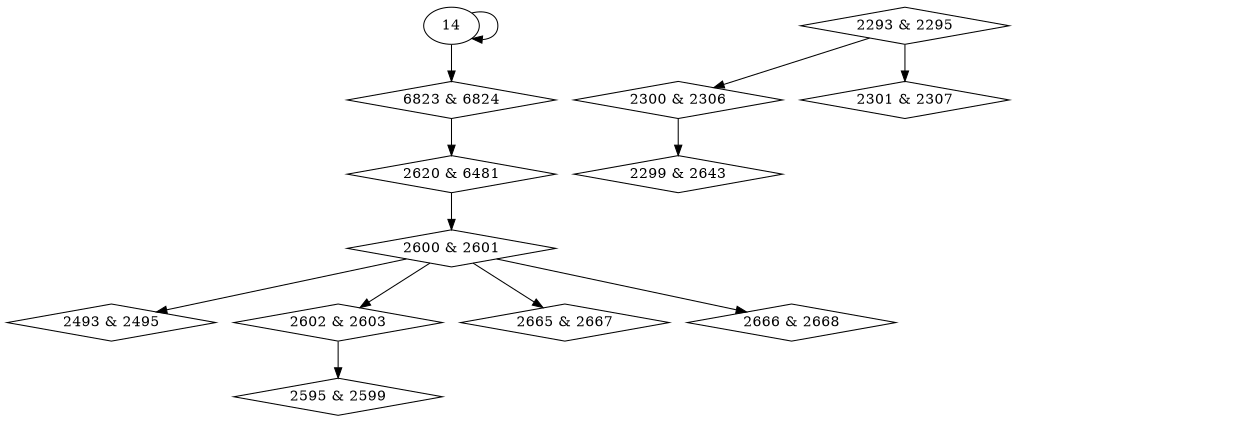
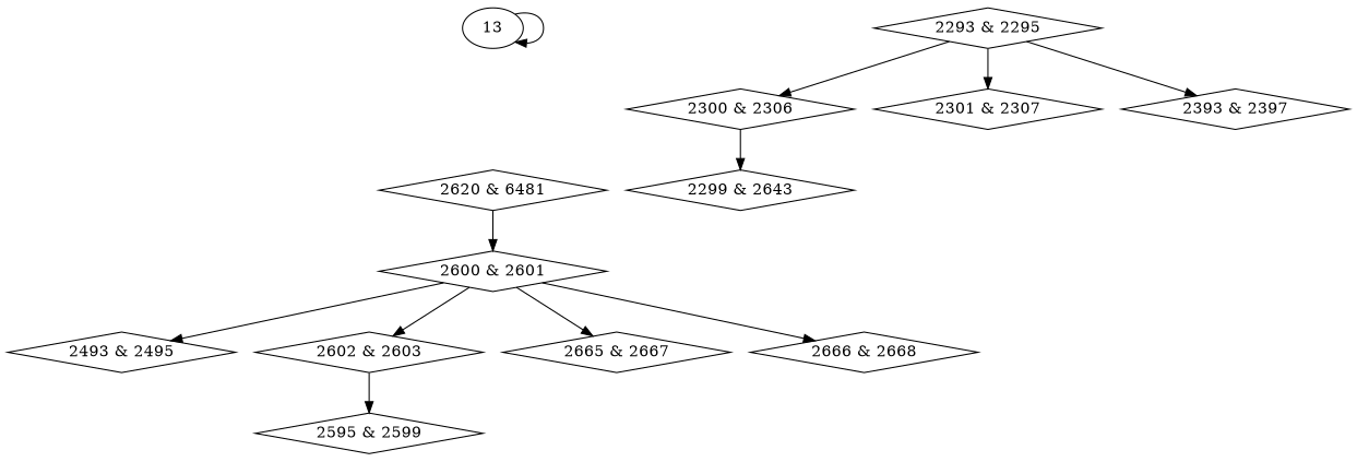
  digraph {
    node [shape=diamond]
    n1 [label="2600 & 2601"]
    n2 [label="2493 & 2495"]
    n3 [label="2602 & 2603"]
    n4 [label="2665 & 2667"]
    n5 [label="2666 & 2668"]
    n6 [label="2595 & 2599"]
    n7 [label="2293 & 2295"]
    n8 [label="2300 & 2306"]
    n9 [label="2301 & 2307"]
+   n10 [label="2393 & 2397"]
    n11 [label="2299 & 2643"]
    n12 [label="2620 & 6481"]
-   n13 [label="6823 & 6824"]
-   14 [shape=""]
+   14 [label=13 shape=""]
    n1 -> n2
    n1 -> n3
    n1 -> n4
    n1 -> n5
    n3 -> n6
    n7 -> n8
    n7 -> n9
+   n7 -> n10
    n8 -> n11
    n12 -> n1
-   n13 -> n12
-   14 -> n13
    14 -> 14
  }
